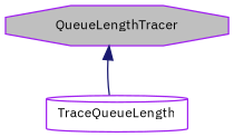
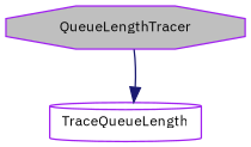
  digraph {
    rankdir=TB
    fontname="IBM Plex Sans"
    node [color=purple fontname="IBM Plex Sans" fontsize=10 style=filled]
    n1 [fillcolor=grey75 fontcolor=black height=0.2 label=QueueLengthTracer shape=octagon width=0.4]
    n2 [fillcolor=white height=0.2 label=TraceQueueLength shape=cylinder width=0.4]
-   n1 -> n2 [color=midnightblue dir=back fontname="IBM Plex Sans" fontsize=10 labelfontname=Helvetica labelfontsize=10 style=solid]
+   n2 -> n1 [color=midnightblue dir=back fontname="IBM Plex Sans" fontsize=10 labelfontname=Helvetica labelfontsize=10 style=solid]
  }
